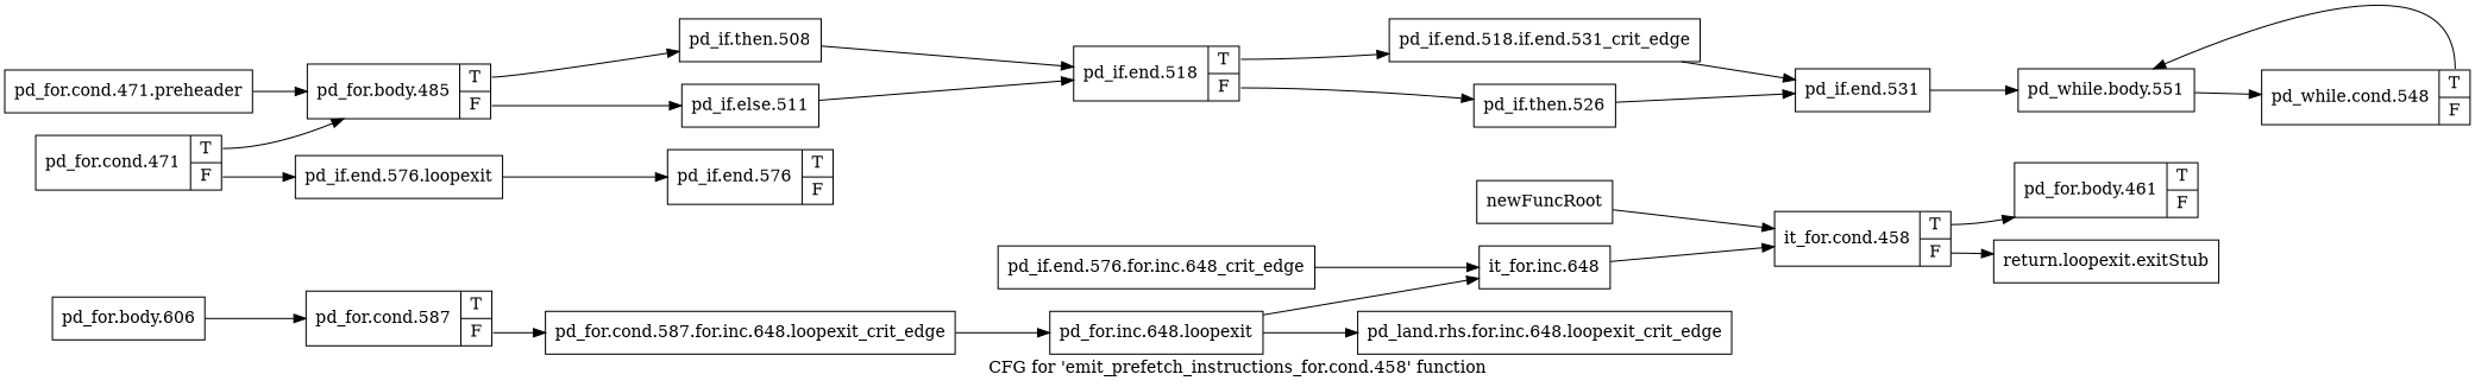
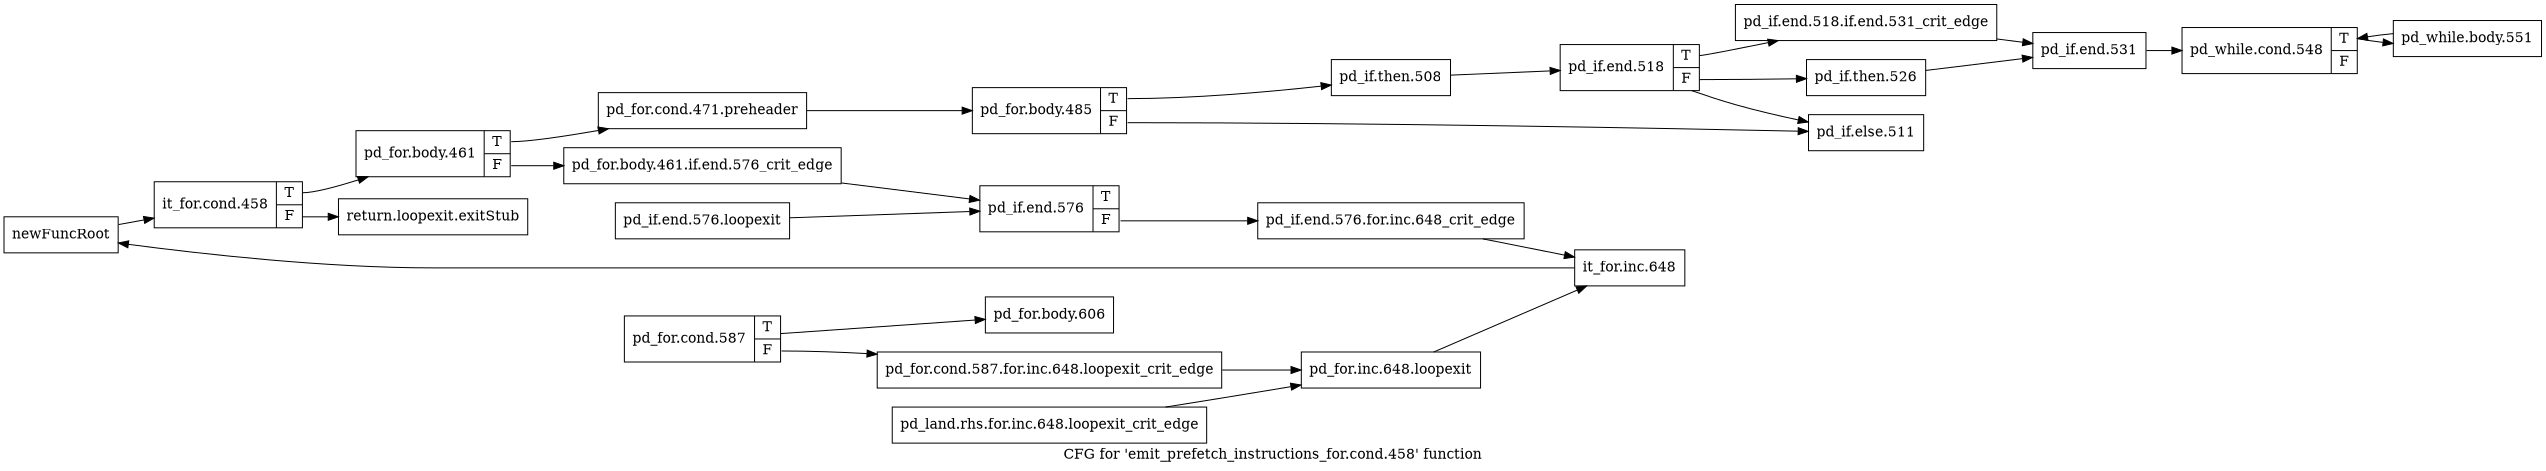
  digraph {
    label="CFG for 'emit_prefetch_instructions_for.cond.458' function"
    rankdir=LR
    node [shape=record]
    n1 [label="{newFuncRoot}"]
    n2 [label="{it_for.cond.458|{<s0>T|<s1>F}}"]
    n3 [label="{return.loopexit.exitStub}"]
    n4 [label="{pd_for.body.461|{<s0>T|<s1>F}}"]
    n5 [label="{pd_for.cond.471.preheader}"]
+   n6 [label="{pd_for.body.461.if.end.576_crit_edge}"]
    n7 [label="{pd_for.body.485|{<s0>T|<s1>F}}"]
    n8 [label="{pd_if.end.576|{<s0>T|<s1>F}}"]
-   n9 [label="{pd_for.cond.471|{<s0>T|<s1>F}}"]
    n10 [label="{pd_if.end.576.loopexit}"]
    n11 [label="{pd_if.end.576.for.inc.648_crit_edge}"]
    n12 [label="{it_for.inc.648}"]
    n13 [label="{pd_if.then.508}"]
    n14 [label="{pd_if.else.511}"]
    n15 [label="{pd_if.end.518|{<s0>T|<s1>F}}"]
    n16 [label="{pd_for.cond.587|{<s0>T|<s1>F}}"]
    n17 [label="{pd_for.cond.587.for.inc.648.loopexit_crit_edge}"]
    n18 [label="{pd_for.inc.648.loopexit}"]
    n19 [label="{pd_for.body.606}"]
    n20 [label="{pd_land.rhs.for.inc.648.loopexit_crit_edge}"]
    n21 [label="{pd_if.end.518.if.end.531_crit_edge}"]
    n22 [label="{pd_if.then.526}"]
    n23 [label="{pd_if.end.531}"]
    n24 [label="{pd_while.cond.548|{<s0>T|<s1>F}}"]
    n25 [label="{pd_while.body.551}"]
    n1 -> n2
    n2 -> n3 [tailport=s1]
    n2 -> n4 [tailport=s0]
+   n4 -> n5 [tailport=s0]
+   n4 -> n6 [tailport=s1]
    n5 -> n7
+   n6 -> n8
    n7 -> n13 [tailport=s0]
    n7 -> n14 [tailport=s1]
-   n9 -> n7 [tailport=s0]
-   n9 -> n10 [tailport=s1]
+   n8 -> n11 [tailport=s1]
    n10 -> n8
    n11 -> n12
-   n12 -> n2
+   n12 -> n1
    n13 -> n15
-   n14 -> n15
+   n15 -> n14
    n15 -> n21 [tailport=s0]
    n15 -> n22 [tailport=s1]
    n16 -> n17 [tailport=s1]
    n17 -> n18
    n18 -> n12
-   n19 -> n16
-   n18 -> n20
+   n16 -> n19
+   n20 -> n18
    n21 -> n23
    n22 -> n23
-   n23 -> n25
+   n23 -> n24
    n24 -> n25 [tailport=s0]
    n25 -> n24
  }
